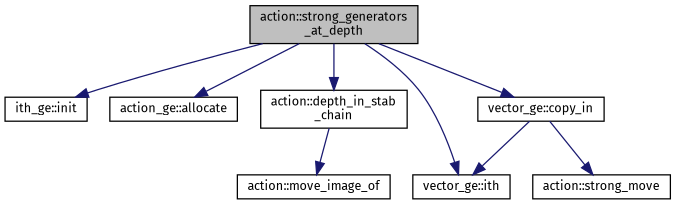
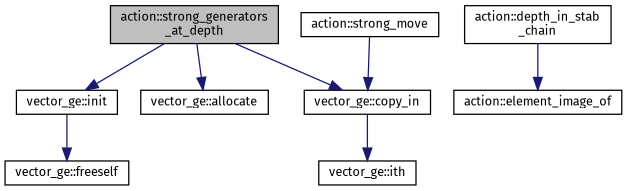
  digraph {
    fontname="Fira Sans"
    rankdir=TB
    node [color=black fillcolor=white fontname="Fira Sans" fontsize=10 shape=record style=filled]
    edge [color=midnightblue fontname="Fira Sans" fontsize=10 labelfontname=Helvetica labelfontsize=10 style=solid]
    n1 [fillcolor=grey75 fontcolor=black height=0.2 label="action::strong_generators\l_at_depth" width=0.4]
-   n2 [height=0.2 label="ith_ge::init" width=0.4]
-   n3 [height=0.2 label="action_ge::allocate" width=0.4]
+   n2 [height=0.2 label="vector_ge::init" width=0.4]
+   n3 [height=0.2 label="vector_ge::allocate" width=0.4]
    n4 [height=0.2 label="action::depth_in_stab\l_chain" width=0.4]
    n5 [height=0.2 label="vector_ge::ith" width=0.4]
    n6 [height=0.2 label="vector_ge::copy_in" width=0.4]
-   n8 [height=0.2 label="action::move_image_of" width=0.4]
+   n7 [height=0.2 label="vector_ge::freeself" width=0.4]
+   n8 [height=0.2 label="action::element_image_of" width=0.4]
    n9 [height=0.2 label="action::strong_move" width=0.4]
    n1 -> n2
    n1 -> n3
-   n1 -> n4
-   n1 -> n5
    n1 -> n6
+   n2 -> n7
    n4 -> n8
    n6 -> n5
-   n6 -> n9
+   n9 -> n6
  }
